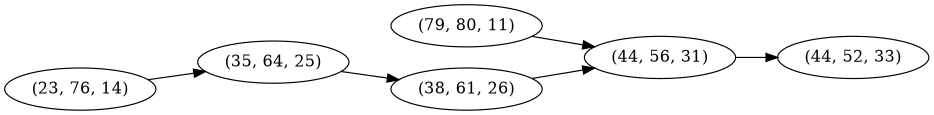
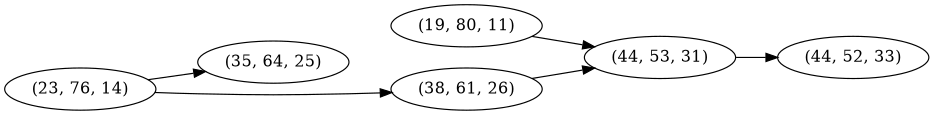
  digraph {
    rankdir=LR
-   "(19, 80, 11)" [label="(79, 80, 11)"]
-   "(44, 56, 31)"
+   "(19, 80, 11)"
+   "(44, 56, 31)" [label="(44, 53, 31)"]
    "(23, 76, 14)"
    "(35, 64, 25)"
    "(38, 61, 26)"
    n6 [label="(44, 52, 33)"]
    "(19, 80, 11)" -> "(44, 56, 31)"
    "(44, 56, 31)" -> n6
    "(23, 76, 14)" -> "(35, 64, 25)"
-   "(35, 64, 25)" -> "(38, 61, 26)"
+   "(23, 76, 14)" -> "(38, 61, 26)"
    "(38, 61, 26)" -> "(44, 56, 31)"
  }
